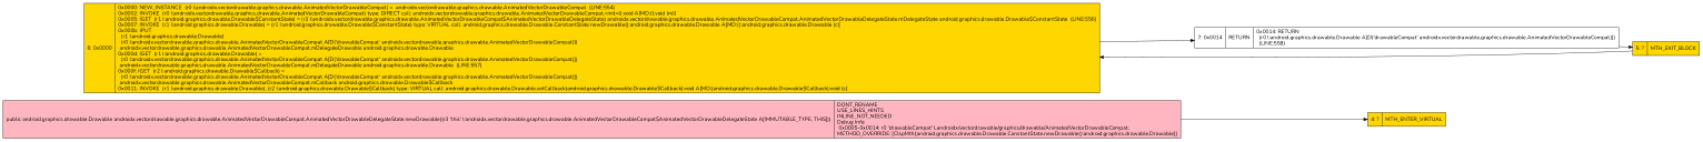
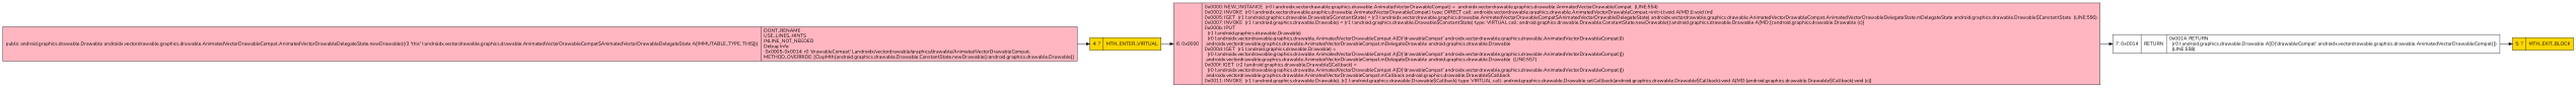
  digraph {
    fontname=Nunito
    rankdir=LR
    node [fillcolor=gold fontname=Nunito shape=record style=filled]
    edge [fontname=Nunito]
    n1 [label="{4\:\ ?|MTH_ENTER_VIRTUAL\l}"]
-   n2 [label="{6\:\ 0x0000|0x0000: NEW_INSTANCE  (r0 I:androidx.vectordrawable.graphics.drawable.AnimatedVectorDrawableCompat) =  androidx.vectordrawable.graphics.drawable.AnimatedVectorDrawableCompat  (LINE:554)\l0x0002: INVOKE  (r0 I:androidx.vectordrawable.graphics.drawable.AnimatedVectorDrawableCompat) type: DIRECT call: androidx.vectordrawable.graphics.drawable.AnimatedVectorDrawableCompat.\<init\>():void A[MD:():void (m)]\l0x0005: IGET  (r1 I:android.graphics.drawable.Drawable$ConstantState) = (r3 I:androidx.vectordrawable.graphics.drawable.AnimatedVectorDrawableCompat$AnimatedVectorDrawableDelegateState) androidx.vectordrawable.graphics.drawable.AnimatedVectorDrawableCompat.AnimatedVectorDrawableDelegateState.mDelegateState android.graphics.drawable.Drawable$ConstantState  (LINE:556)\l0x0007: INVOKE  (r1 I:android.graphics.drawable.Drawable) = (r1 I:android.graphics.drawable.Drawable$ConstantState) type: VIRTUAL call: android.graphics.drawable.Drawable.ConstantState.newDrawable():android.graphics.drawable.Drawable A[MD:():android.graphics.drawable.Drawable (c)]\l0x000b: IPUT  \l  (r1 I:android.graphics.drawable.Drawable)\l  (r0 I:androidx.vectordrawable.graphics.drawable.AnimatedVectorDrawableCompat A[D('drawableCompat' androidx.vectordrawable.graphics.drawable.AnimatedVectorDrawableCompat)])\l androidx.vectordrawable.graphics.drawable.AnimatedVectorDrawableCompat.mDelegateDrawable android.graphics.drawable.Drawable \l0x000d: IGET  (r1 I:android.graphics.drawable.Drawable) = \l  (r0 I:androidx.vectordrawable.graphics.drawable.AnimatedVectorDrawableCompat A[D('drawableCompat' androidx.vectordrawable.graphics.drawable.AnimatedVectorDrawableCompat)])\l androidx.vectordrawable.graphics.drawable.AnimatedVectorDrawableCompat.mDelegateDrawable android.graphics.drawable.Drawable  (LINE:557)\l0x000f: IGET  (r2 I:android.graphics.drawable.Drawable$Callback) = \l  (r0 I:androidx.vectordrawable.graphics.drawable.AnimatedVectorDrawableCompat A[D('drawableCompat' androidx.vectordrawable.graphics.drawable.AnimatedVectorDrawableCompat)])\l androidx.vectordrawable.graphics.drawable.AnimatedVectorDrawableCompat.mCallback android.graphics.drawable.Drawable$Callback \l0x0011: INVOKE  (r1 I:android.graphics.drawable.Drawable), (r2 I:android.graphics.drawable.Drawable$Callback) type: VIRTUAL call: android.graphics.drawable.Drawable.setCallback(android.graphics.drawable.Drawable$Callback):void A[MD:(android.graphics.drawable.Drawable$Callback):void (c)]\l}"]
+   n2 [fillcolor=lightpink label="{6\:\ 0x0000|0x0000: NEW_INSTANCE  (r0 I:androidx.vectordrawable.graphics.drawable.AnimatedVectorDrawableCompat) =  androidx.vectordrawable.graphics.drawable.AnimatedVectorDrawableCompat  (LINE:554)\l0x0002: INVOKE  (r0 I:androidx.vectordrawable.graphics.drawable.AnimatedVectorDrawableCompat) type: DIRECT call: androidx.vectordrawable.graphics.drawable.AnimatedVectorDrawableCompat.\<init\>():void A[MD:():void (m)]\l0x0005: IGET  (r1 I:android.graphics.drawable.Drawable$ConstantState) = (r3 I:androidx.vectordrawable.graphics.drawable.AnimatedVectorDrawableCompat$AnimatedVectorDrawableDelegateState) androidx.vectordrawable.graphics.drawable.AnimatedVectorDrawableCompat.AnimatedVectorDrawableDelegateState.mDelegateState android.graphics.drawable.Drawable$ConstantState  (LINE:556)\l0x0007: INVOKE  (r1 I:android.graphics.drawable.Drawable) = (r1 I:android.graphics.drawable.Drawable$ConstantState) type: VIRTUAL call: android.graphics.drawable.Drawable.ConstantState.newDrawable():android.graphics.drawable.Drawable A[MD:():android.graphics.drawable.Drawable (c)]\l0x000b: IPUT  \l  (r1 I:android.graphics.drawable.Drawable)\l  (r0 I:androidx.vectordrawable.graphics.drawable.AnimatedVectorDrawableCompat A[D('drawableCompat' androidx.vectordrawable.graphics.drawable.AnimatedVectorDrawableCompat)])\l androidx.vectordrawable.graphics.drawable.AnimatedVectorDrawableCompat.mDelegateDrawable android.graphics.drawable.Drawable \l0x000d: IGET  (r1 I:android.graphics.drawable.Drawable) = \l  (r0 I:androidx.vectordrawable.graphics.drawable.AnimatedVectorDrawableCompat A[D('drawableCompat' androidx.vectordrawable.graphics.drawable.AnimatedVectorDrawableCompat)])\l androidx.vectordrawable.graphics.drawable.AnimatedVectorDrawableCompat.mDelegateDrawable android.graphics.drawable.Drawable  (LINE:557)\l0x000f: IGET  (r2 I:android.graphics.drawable.Drawable$Callback) = \l  (r0 I:androidx.vectordrawable.graphics.drawable.AnimatedVectorDrawableCompat A[D('drawableCompat' androidx.vectordrawable.graphics.drawable.AnimatedVectorDrawableCompat)])\l androidx.vectordrawable.graphics.drawable.AnimatedVectorDrawableCompat.mCallback android.graphics.drawable.Drawable$Callback \l0x0011: INVOKE  (r1 I:android.graphics.drawable.Drawable), (r2 I:android.graphics.drawable.Drawable$Callback) type: VIRTUAL call: android.graphics.drawable.Drawable.setCallback(android.graphics.drawable.Drawable$Callback):void A[MD:(android.graphics.drawable.Drawable$Callback):void (c)]\l}"]
    n3 [fillcolor=white label="{7\:\ 0x0014|RETURN\l|0x0014: RETURN  \l  (r0 I:android.graphics.drawable.Drawable A[D('drawableCompat' androidx.vectordrawable.graphics.drawable.AnimatedVectorDrawableCompat)])\l  (LINE:558)\l}"]
    n4 [label="{5\:\ ?|MTH_EXIT_BLOCK\l}"]
    n5 [fillcolor=lightpink label="{public android.graphics.drawable.Drawable androidx.vectordrawable.graphics.drawable.AnimatedVectorDrawableCompat.AnimatedVectorDrawableDelegateState.newDrawable((r3 'this' I:androidx.vectordrawable.graphics.drawable.AnimatedVectorDrawableCompat$AnimatedVectorDrawableDelegateState A[IMMUTABLE_TYPE, THIS]))  | DONT_RENAME\lUSE_LINES_HINTS\lINLINE_NOT_NEEDED\lDebug Info:\l  0x0005\-0x0014: r0 'drawableCompat' Landroidx\/vectordrawable\/graphics\/drawable\/AnimatedVectorDrawableCompat;\lMETHOD_OVERRIDE: [ClspMth\{android.graphics.drawable.Drawable.ConstantState.newDrawable():android.graphics.drawable.Drawable\}]\l}"]
-   n4 -> n2
+   n1 -> n2
    n2 -> n3
    n3 -> n4
    n5 -> n1
  }
